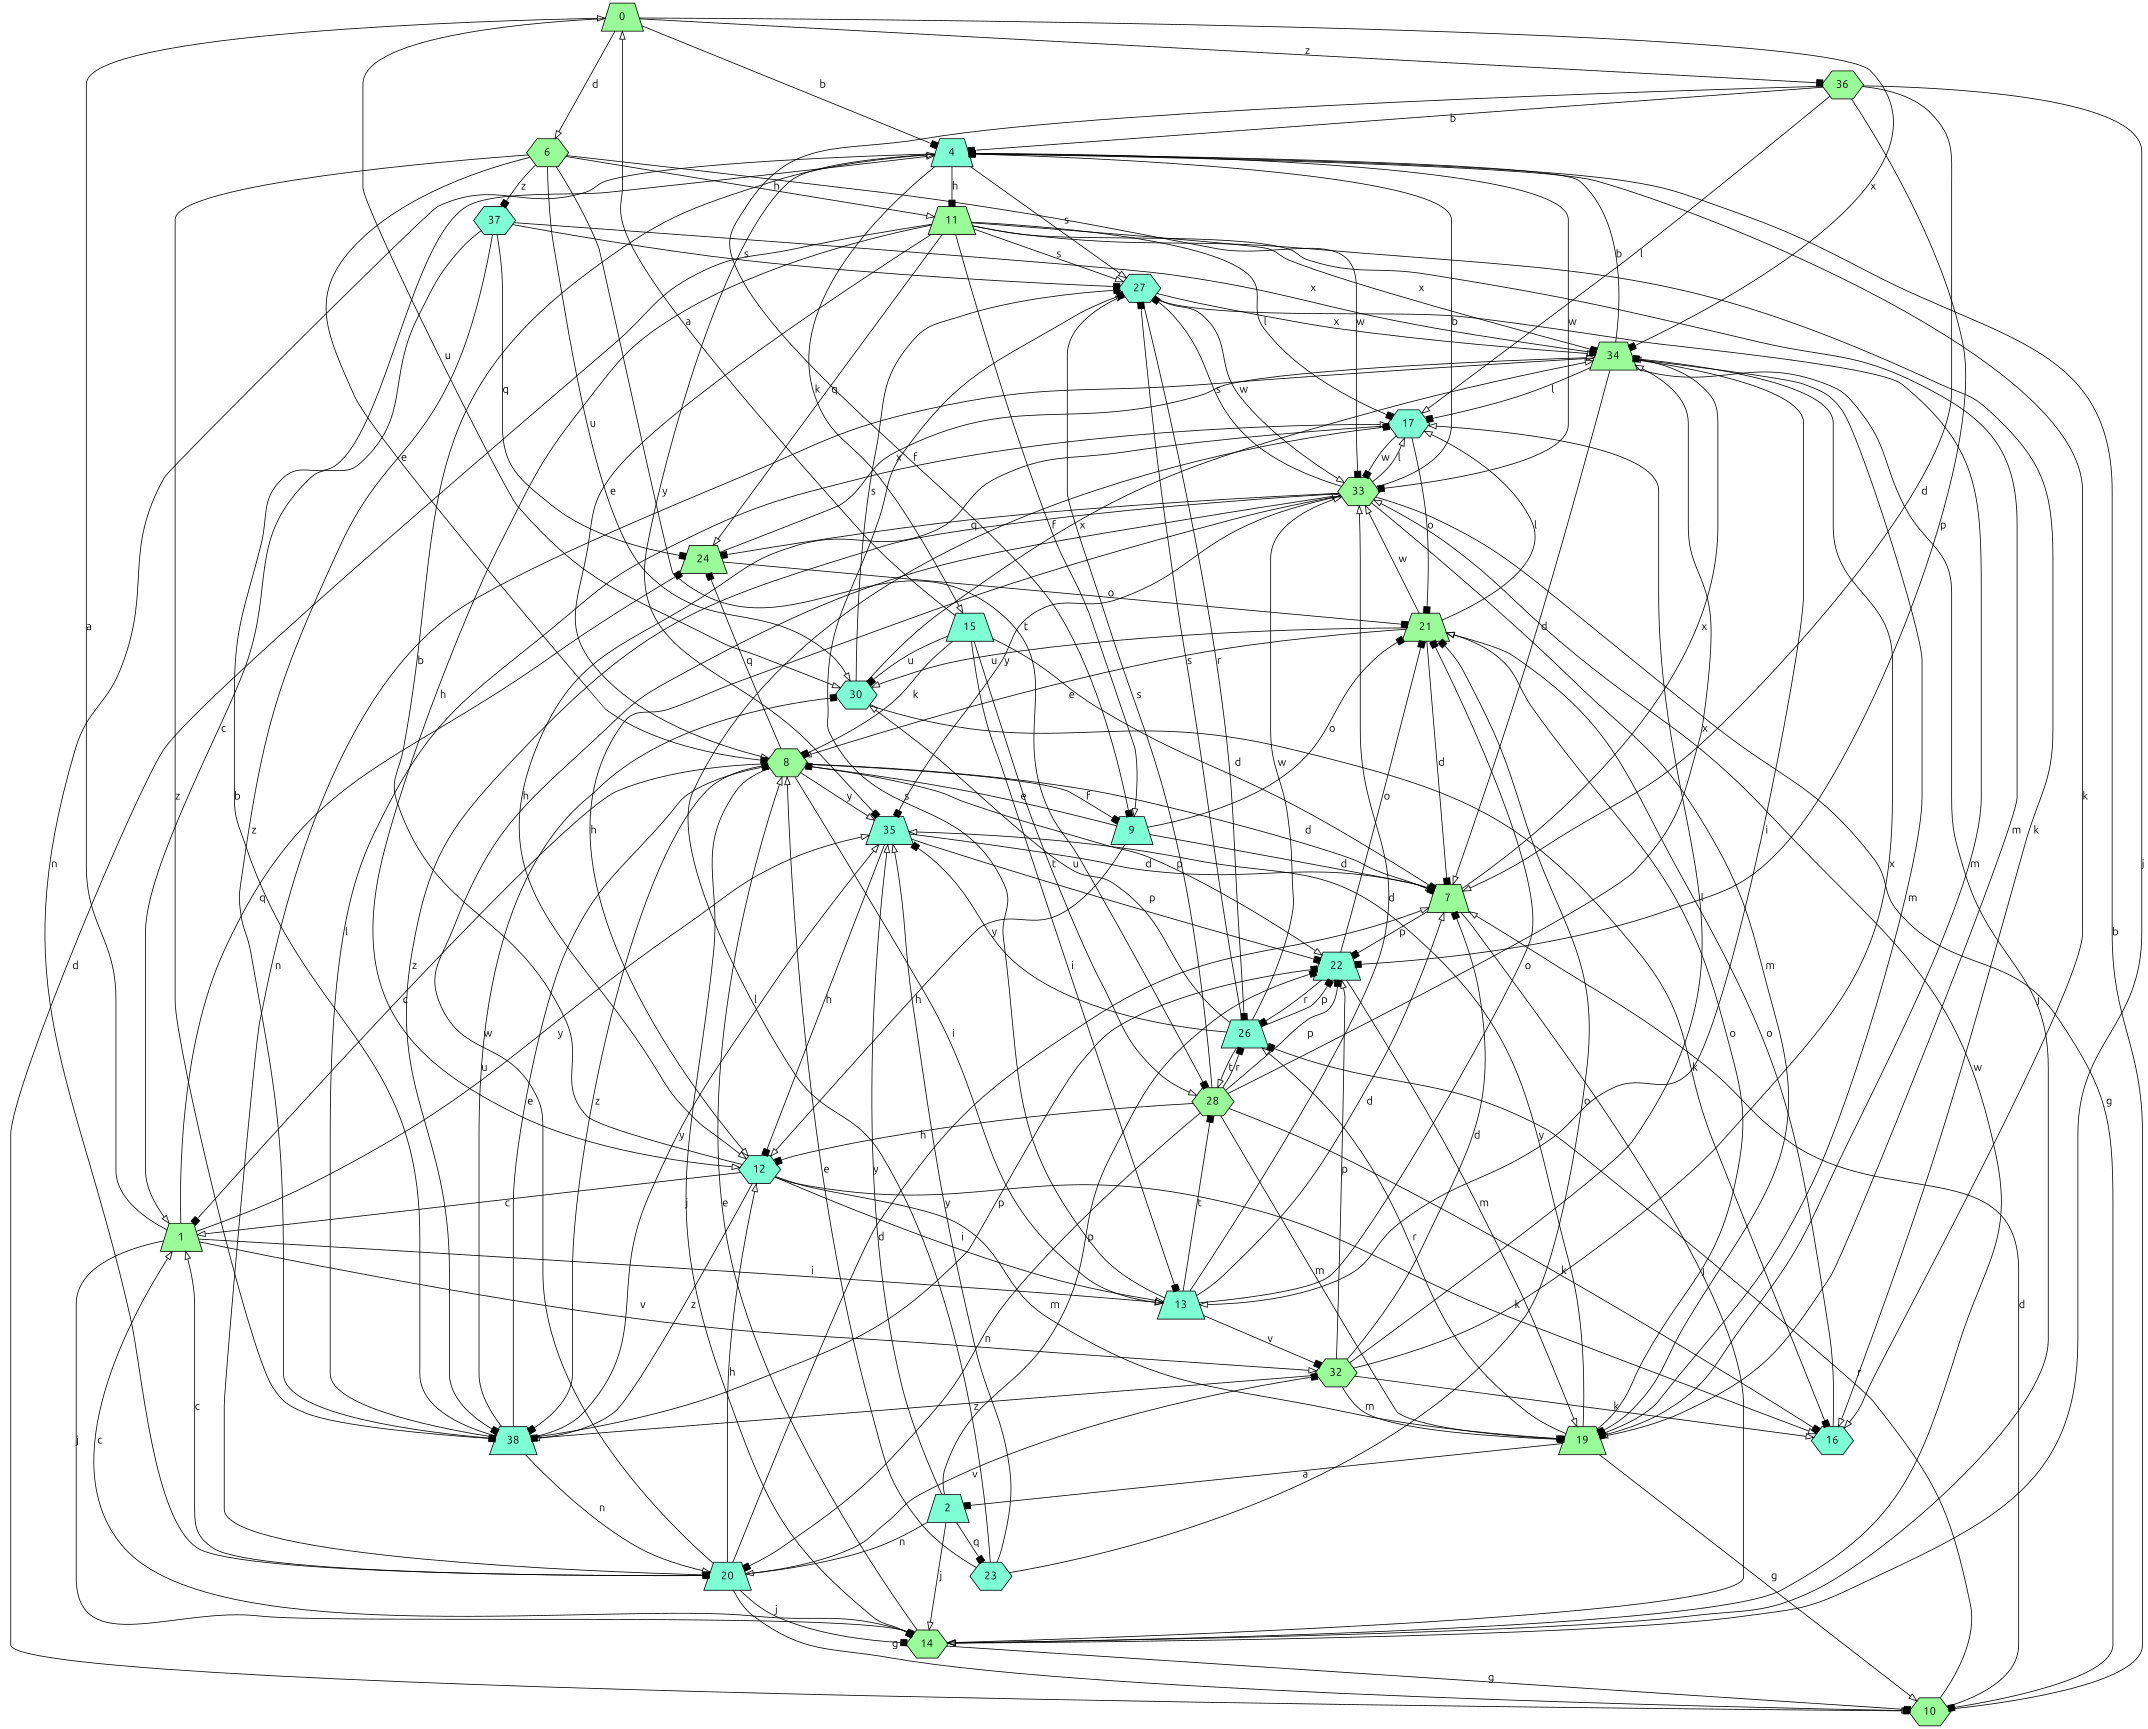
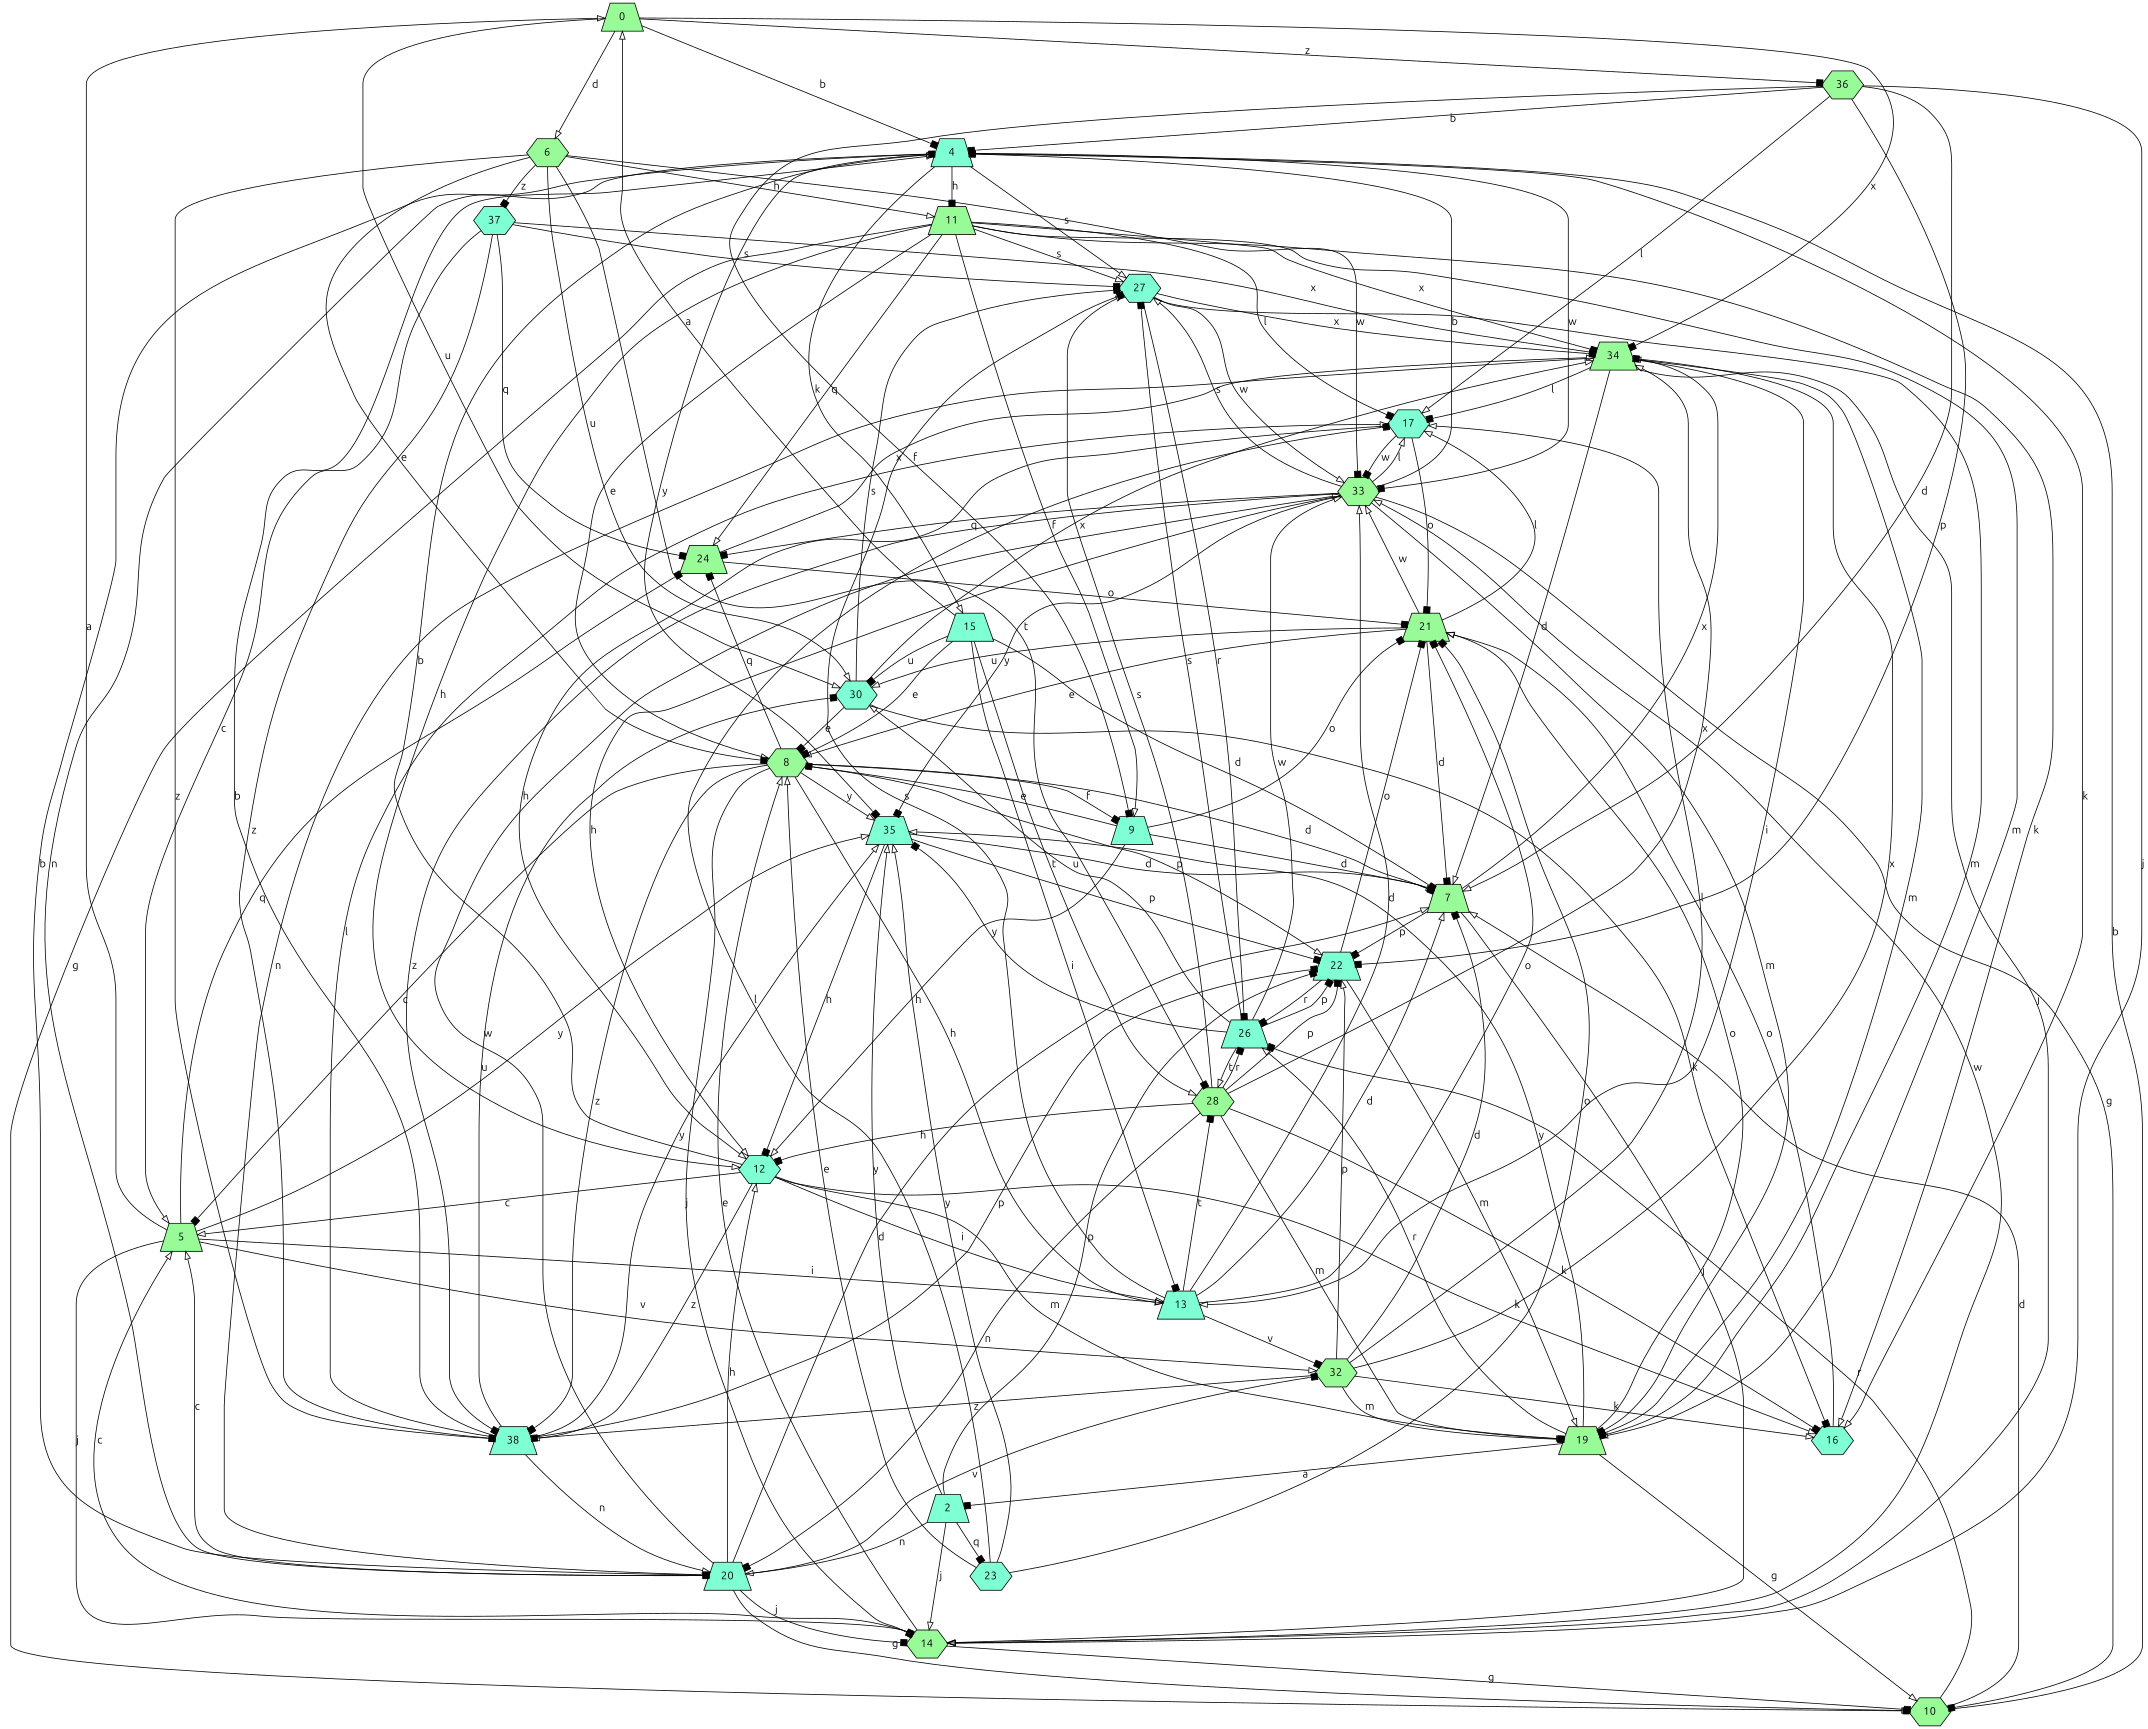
  strict digraph {
    fontname=Ubuntu
    node [fillcolor=aquamarine fontname=Ubuntu shape=trapezium style=filled]
    edge [arrowhead=box fontname=Ubuntu]
    0 [fillcolor=palegreen]
    4
    6 [fillcolor=palegreen shape=hexagon]
    30 [shape=hexagon]
    34 [fillcolor=palegreen]
    36 [fillcolor=palegreen shape=hexagon]
    27 [shape=hexagon]
    20
    35
    11 [fillcolor=palegreen]
    15
    16 [shape=hexagon]
    33 [fillcolor=palegreen shape=hexagon]
    8 [fillcolor=palegreen shape=hexagon]
    28 [fillcolor=palegreen shape=hexagon]
    37 [shape=hexagon]
    38
    26
    19 [fillcolor=palegreen]
    14 [fillcolor=palegreen shape=hexagon]
    13
    7 [fillcolor=palegreen]
    17 [shape=hexagon]
    22
    9
    2
    23 [shape=hexagon]
    10 [fillcolor=palegreen shape=hexagon]
-   5 [fillcolor=palegreen label=1]
+   5 [fillcolor=palegreen]
    32 [fillcolor=palegreen shape=hexagon]
    12 [shape=hexagon]
    21 [fillcolor=palegreen]
    24 [fillcolor=palegreen]
    0 -> 4 [label=b]
    0 -> 6 [arrowhead=onormal label=d]
    0 -> 30 [arrowhead=onormal label=u]
    0 -> 34 [label=x]
    0 -> 36 [label=z]
    4 -> 27 [arrowhead=onormal label=s]
    4 -> 20 [label=n]
    4 -> 35 [label=y]
    4 -> 11 [label=h]
    4 -> 15 [arrowhead=onormal label=k]
    4 -> 16 [arrowhead=onormal label=k]
    4 -> 33 [label=w]
    6 -> 30 [arrowhead=onormal label=u]
    6 -> 11 [arrowhead=onormal label=h]
    6 -> 33 [label=w]
    6 -> 8 [label=e]
    6 -> 28 [label=t]
    6 -> 37 [label=z]
    6 -> 38 [label=z]
    30 -> 34 [arrowhead=onormal label=x]
    30 -> 27 [label=s]
    30 -> 16 [label=k]
    34 -> 20 [label=n]
    34 -> 19 [label=m]
    34 -> 14 [arrowhead=onormal label=j]
    34 -> 13 [arrowhead=onormal label=i]
    34 -> 7 [arrowhead=onormal label=d]
    34 -> 17 [label=l]
    36 -> 4 [label=b]
    36 -> 14 [arrowhead=onormal label=j]
    36 -> 7 [arrowhead=onormal label=d]
    36 -> 17 [arrowhead=onormal label=l]
    36 -> 22 [label=p]
    36 -> 9 [label=f]
-   27 -> 34 [arrowhead=onormal label=x]
+   27 -> 34 [label=x]
    27 -> 33 [arrowhead=onormal label=w]
    27 -> 26 [label=r]
    27 -> 19 [label=m]
-   34 -> 4 [label=b]
+   20 -> 4 [label=b]
    20 -> 33 [arrowhead=onormal label=w]
    20 -> 14 [label=j]
    20 -> 7 [arrowhead=onormal label=d]
    20 -> 10 [arrowhead=onormal label=g]
    20 -> 5 [arrowhead=onormal label=c]
    20 -> 32 [label=v]
    20 -> 12 [arrowhead=onormal label=h]
    35 -> 7 [label=d]
    35 -> 22 [label=p]
    35 -> 12 [label=h]
    11 -> 34 [label=x]
    11 -> 27 [arrowhead=onormal label=s]
    11 -> 16 [arrowhead=onormal label=k]
    11 -> 8 [arrowhead=onormal label=e]
    11 -> 19 [arrowhead=onormal label=m]
    11 -> 17 [label=l]
    11 -> 9 [arrowhead=onormal label=f]
-   11 -> 10 [label=d]
+   11 -> 10 [label=g]
    11 -> 12 [arrowhead=onormal label=h]
    11 -> 24 [arrowhead=onormal label=q]
    15 -> 0 [arrowhead=onormal label=a]
    15 -> 30 [label=u]
-   15 -> 8 [label=k]
+   15 -> 8 [label=e]
    15 -> 28 [arrowhead=onormal label=t]
    15 -> 13 [label=i]
    15 -> 7 [label=d]
    16 -> 21 [arrowhead=onormal label=o]
    33 -> 4 [label=b]
-   33 -> 27 [label=s]
+   33 -> 27 [arrowhead=onormal label=s]
    33 -> 35 [label=y]
    33 -> 38 [label=z]
    33 -> 19 [label=m]
    33 -> 17 [arrowhead=onormal label=l]
    33 -> 10 [label=g]
    33 -> 12 [arrowhead=onormal label=h]
    33 -> 24 [label=q]
    8 -> 35 [arrowhead=onormal label=y]
    8 -> 38 [label=z]
    8 -> 14 [label=j]
-   8 -> 13 [arrowhead=onormal label=i]
+   8 -> 13 [arrowhead=onormal label=h]
    8 -> 7 [label=d]
    8 -> 22 [arrowhead=onormal label=p]
    8 -> 9 [label=f]
    8 -> 5 [label=c]
    8 -> 24 [label=q]
    28 -> 34 [arrowhead=onormal label=x]
    28 -> 27 [arrowhead=onormal label=s]
    28 -> 20 [label=n]
    28 -> 16 [label=k]
    28 -> 26 [label=r]
    28 -> 19 [label=m]
    28 -> 22 [label=p]
    28 -> 12 [label=h]
    37 -> 34 [label=x]
    37 -> 27 [label=s]
    37 -> 38 [label=z]
    37 -> 5 [arrowhead=onormal label=c]
    37 -> 24 [label=q]
    38 -> 4 [arrowhead=onormal label=b]
    38 -> 30 [label=u]
    38 -> 20 [arrowhead=onormal label=n]
    38 -> 35 [arrowhead=onormal label=y]
-   38 -> 8 [label=e]
+   30 -> 8 [label=e]
    38 -> 17 [arrowhead=onormal label=l]
    38 -> 22 [label=p]
    26 -> 30 [arrowhead=onormal label=u]
    26 -> 27 [label=s]
    26 -> 35 [label=y]
    26 -> 33 [arrowhead=onormal label=w]
    26 -> 28 [arrowhead=onormal label=t]
    26 -> 22 [label=p]
    19 -> 35 [arrowhead=onormal label=y]
    19 -> 26 [arrowhead=onormal label=r]
    19 -> 2 [label=a]
    19 -> 10 [arrowhead=onormal label=g]
    19 -> 21 [arrowhead=onormal label=o]
    14 -> 33 [arrowhead=onormal label=w]
    14 -> 8 [arrowhead=onormal label=e]
    14 -> 10 [label=g]
    14 -> 5 [arrowhead=onormal label=c]
    13 -> 27 [label=s]
    13 -> 33 [arrowhead=onormal label=d]
    13 -> 28 [label=t]
    13 -> 7 [arrowhead=onormal label=d]
    13 -> 32 [label=v]
    13 -> 21 [label=o]
    7 -> 34 [arrowhead=onormal label=x]
    7 -> 14 [arrowhead=onormal label=j]
    7 -> 22 [label=p]
    17 -> 33 [label=w]
    17 -> 12 [arrowhead=onormal label=h]
    17 -> 21 [label=o]
    22 -> 26 [label=r]
    22 -> 19 [arrowhead=onormal label=m]
    22 -> 21 [label=o]
    9 -> 8 [label=e]
    9 -> 7 [arrowhead=onormal label=d]
    9 -> 12 [arrowhead=onormal label=h]
    9 -> 21 [label=o]
    2 -> 20 [arrowhead=onormal label=n]
    2 -> 35 [arrowhead=onormal label=y]
    2 -> 14 [arrowhead=onormal label=j]
    2 -> 22 [label=p]
    2 -> 23 [label=q]
    23 -> 35 [arrowhead=onormal label=y]
    23 -> 8 [arrowhead=onormal label=e]
    23 -> 17 [label=l]
    23 -> 21 [label=o]
    10 -> 4 [label=b]
    10 -> 26 [label=r]
    10 -> 7 [arrowhead=onormal label=d]
    5 -> 0 [arrowhead=onormal label=a]
    5 -> 35 [arrowhead=onormal label=y]
    5 -> 14 [label=j]
    5 -> 13 [arrowhead=onormal label=i]
    5 -> 32 [arrowhead=onormal label=v]
    5 -> 24 [label=q]
    32 -> 34 [label=x]
    32 -> 16 [arrowhead=onormal label=k]
    32 -> 38 [label=z]
    32 -> 19 [label=m]
    32 -> 7 [label=d]
    32 -> 17 [arrowhead=onormal label=l]
    32 -> 22 [arrowhead=onormal label=p]
    12 -> 4 [arrowhead=onormal label=b]
    12 -> 16 [arrowhead=onormal label=k]
    12 -> 38 [arrowhead=onormal label=z]
    12 -> 19 [arrowhead=onormal label=m]
    12 -> 13 [arrowhead=onormal label=i]
    12 -> 5 [arrowhead=onormal label=c]
    21 -> 30 [arrowhead=onormal label=u]
    21 -> 33 [arrowhead=onormal label=w]
    21 -> 8 [arrowhead=onormal label=e]
    21 -> 7 [label=d]
    21 -> 17 [arrowhead=onormal label=l]
    24 -> 34 [arrowhead=onormal label=x]
    24 -> 21 [label=o]
  }
